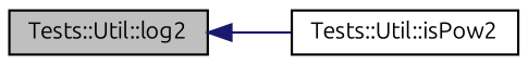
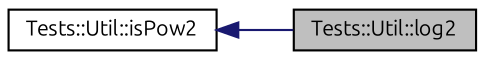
  digraph {
    rankdir=LR
    fontname=Ubuntu
    node [color=black fontname=Ubuntu fontsize=10 shape=record style=filled]
    n1 [fillcolor=grey75 fontcolor=black height=0.2 label="Tests::Util::log2" width=0.4]
    n2 [fillcolor=white height=0.2 label="Tests::Util::isPow2" width=0.4]
-   n1 -> n2 [color=midnightblue dir=back fontname=Ubuntu fontsize=10 labelfontname=Helvetica labelfontsize=10 style=solid]
+   n2 -> n1 [color=midnightblue dir=back fontname=Ubuntu fontsize=10 labelfontname=Helvetica labelfontsize=10 style=solid]
  }
